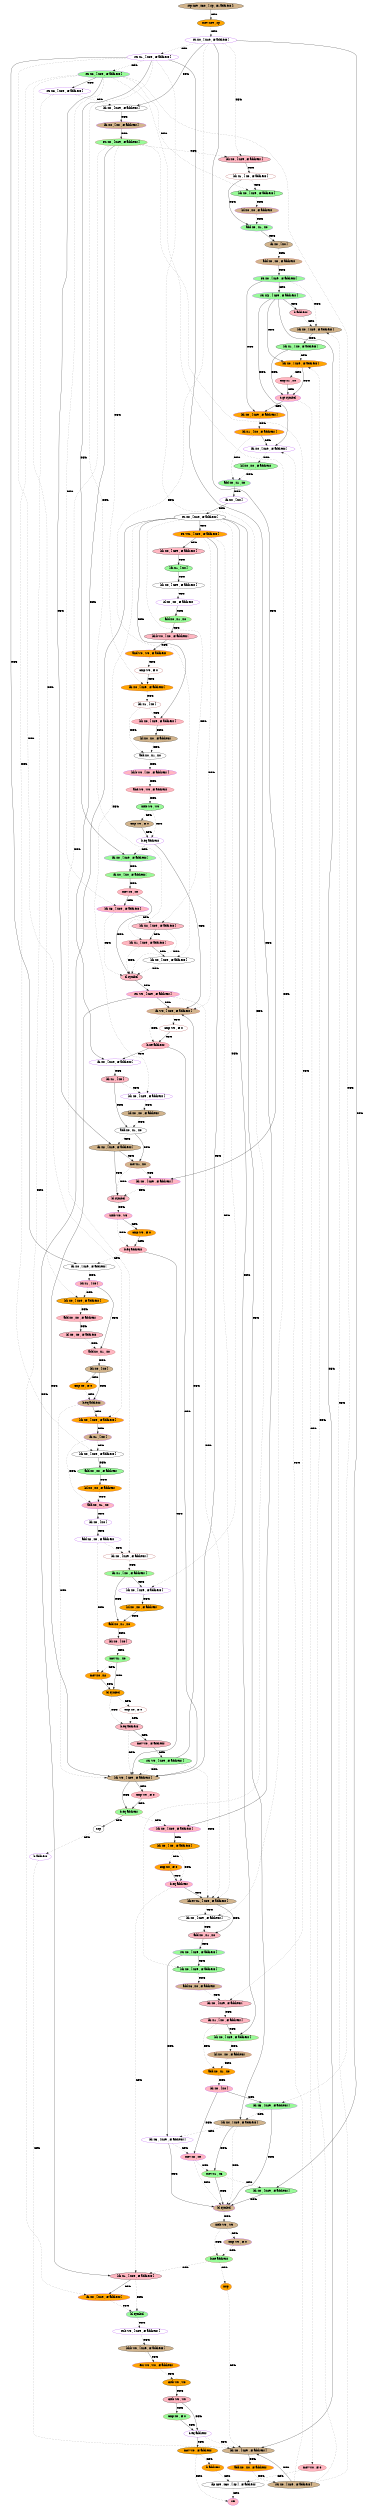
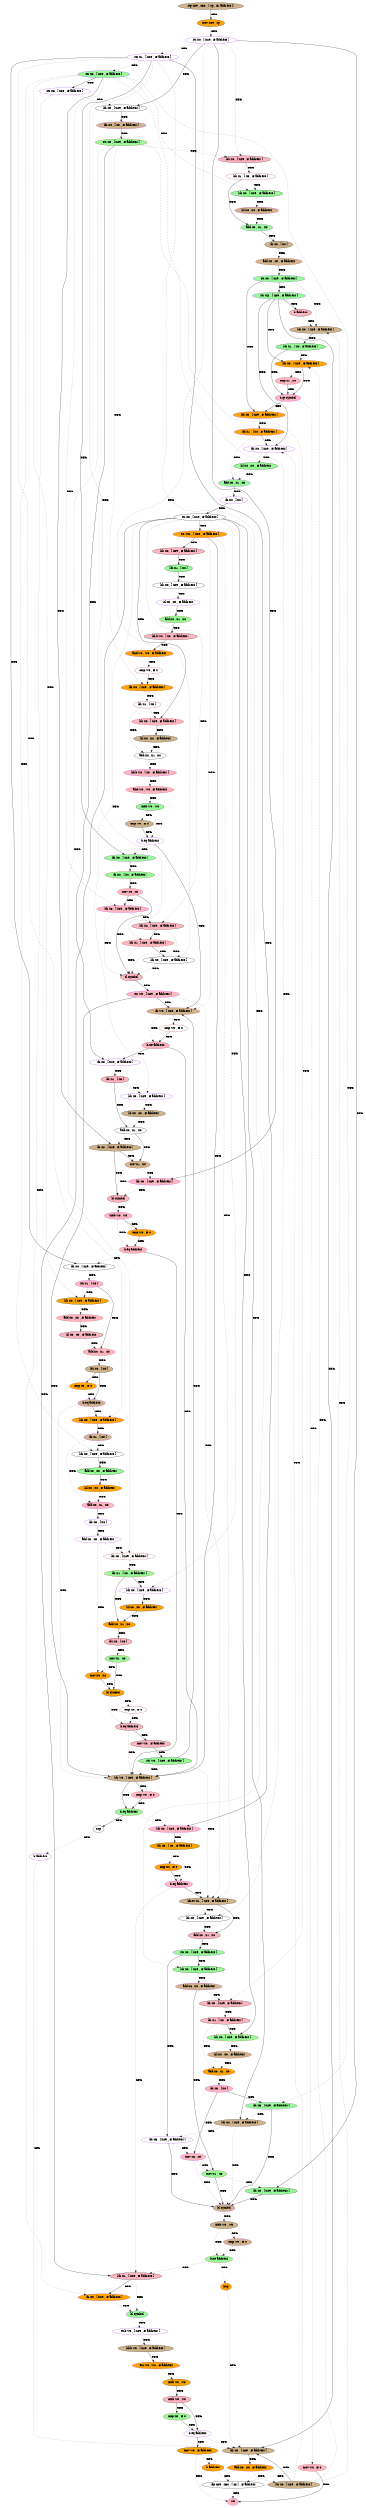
  digraph {
    node [color=black fillcolor=lightpink style=filled]
    edge [style=dotted]
    n1 [fillcolor=tan label="stp x29 , x30 , [ sp , #- address ]!"]
    n2 [fillcolor=orange label="mov x29 , sp"]
    n3 [color=purple fillcolor=white label="str x0 , [ x29 , # address ]"]
    n4 [color=purple fillcolor=white label="str x1 , [ x29 , # address ]"]
    n5 [fillcolor=white label="ldr x0 , [ x29 , # address ]"]
    n6 [label="ldr x0 , [ x29 , # address ]"]
    n7 [fillcolor=white label="ldr x0 , [ x29 , # address ]"]
    n8 [color=purple label="ldr x0 , [ x29 , # address ]"]
    n9 [fillcolor=palegreen label="ldr x0 , [ x29 , # address ]"]
    n10 [color=purple fillcolor=palegreen label="str x2 , [ x29 , # address ]"]
    n11 [color=purple fillcolor=palegreen label="ldr x0 , [ x29 , # address ]"]
    n12 [color=brown label="ldr x1 , [ x29 , # address ]"]
    n13 [color=purple label="ldr x0 , [ x29 , # address ]"]
    n14 [fillcolor=white label="ldr x0 , [ x29 , # address ]"]
    n15 [color=purple fillcolor=orange label="ldr x0 , [ x29 , # address ]"]
    n16 [fillcolor=palegreen label="ldr x0 , [ x29 , # address ]"]
    n17 [color=purple fillcolor=tan label="ldr x0 , [ x0 , # address ]"]
    n18 [color=brown fillcolor=white label="ldr x1 , [ x0 , # address ]"]
    n19 [label="bl symbol"]
    n20 [label="bl symbol"]
    n21 [color=purple fillcolor=tan label="bl symbol"]
    n22 [color=purple fillcolor=white label="str x3 , [ x29 , # address ]"]
    n23 [fillcolor=palegreen label="ldr x0 , [ x29 , # address ]"]
    n24 [color=purple label="ldr x3 , [ x29 , # address ]"]
    n25 [fillcolor=tan label="ldr x2 , [ x29 , # address ]"]
    n26 [fillcolor=orange label="ldr x0 , [ x29 , # address ]"]
    n27 [fillcolor=white label="ldr x0 , [ x29 , # address ]"]
    n28 [color=purple fillcolor=palegreen label="ldr x5 , [ x29 , # address ]"]
    n29 [fillcolor=white label="ldr x0 , [ x29 , # address ]"]
    n30 [color=brown fillcolor=palegreen label="ldr x0 , [ x0 , # address ]"]
    n31 [fillcolor=orange label="ldr x0 , [ x0 , # address ]"]
    n32 [color=purple label="ldr x1 , [ x0 ]"]
    n33 [color=purple fillcolor=tan label="ldr x1 , [ x0 ]"]
    n34 [color=purple fillcolor=tan label="add x6 , x0 , # address"]
    n35 [color=purple fillcolor=orange label="ldr x0 , [ x29 , # address ]"]
    n36 [color=purple fillcolor=tan label="lsl x0 , x0 , # address"]
    n37 [label="ldr x2 , [ x29 , # address ]"]
    n38 [color=brown fillcolor=tan label="mov x1 , x0"]
    n39 [color=brown label="add x0 , x0 , # address"]
    n40 [label="add x0 , x1 , x0"]
    n41 [fillcolor=tan label="ldr x4 , [ x29 , # address ]"]
    n42 [fillcolor=palegreen label="add x0 , x0 , # address"]
    n43 [color=purple fillcolor=palegreen label="bl symbol"]
    n44 [color=brown fillcolor=palegreen label="str x0 , [ x29 , # address ]"]
    n45 [color=brown fillcolor=orange label="ldr x0 , [ x29 , # address ]"]
    n46 [color=purple fillcolor=white label="ldr x0 , [ x29 , # address ]"]
    n47 [label="ldr x0 , [ x29 , # address ]"]
    n48 [color=brown fillcolor=white label="ldr x0 , [ x29 , # address ]"]
    n49 [color=brown fillcolor=white label="ldr x1 , [ x0 ]"]
    n50 [label="ldr x1 , [ x0 ]"]
    n51 [label="ldr x1 , [ x0 , # address ]"]
    n52 [color=brown fillcolor=palegreen label="ldr x1 , [ x0 , # address ]"]
    n53 [color=purple fillcolor=palegreen label="add x0 , x1 , x0"]
    n54 [fillcolor=tan label="ldr x0 , [ x0 ]"]
    n55 [color=brown fillcolor=tan label="add x0 , x0 , # address"]
    n56 [color=purple fillcolor=palegreen label="str x0 , [ x29 , # address ]"]
    n57 [color=purple fillcolor=palegreen label="str xzr , [ x29 , # address ]"]
    n58 [fillcolor=tan label="ldr x0 , [ x29 , # address ]"]
    n59 [color=purple fillcolor=orange label="ldr x0 , [ x29 , # address ]"]
    n60 [label="b address"]
    n61 [color=brown fillcolor=orange label="ldr x0 , [ x29 , # address ]"]
    n62 [color=purple fillcolor=white label="ldr x0 , [ x29 , # address ]"]
    n63 [fillcolor=tan label="ldr x0 , [ x29 , # address ]"]
    n64 [fillcolor=palegreen label="ldr x1 , [ x0 , # address ]"]
    n65 [color=purple fillcolor=orange label="ldr x1 , [ x0 , # address ]"]
    n66 [color=purple label="b.gt symbol"]
    n67 [color=brown label="cmp x1 , x0"]
    n68 [fillcolor=palegreen label="lsl x0 , x0 , # address"]
    n69 [color=purple fillcolor=orange label="add x0 , x0 , # address"]
    n70 [color=brown label="mov w0 , # 0"]
    n71 [fillcolor=white label="ldp x29 , x30 , [ sp ] , # address"]
    n72 [color=purple label=ret]
    n73 [color=purple fillcolor=palegreen label="add x0 , x1 , x0"]
    n74 [color=purple fillcolor=white label="ldr x0 , [ x0 ]"]
    n75 [fillcolor=white label="str x0 , [ x29 , # address ]"]
    n76 [color=purple fillcolor=orange label="str wzr , [ x29 , # address ]"]
    n77 [color=brown label="ldr x0 , [ x29 , # address ]"]
    n78 [color=purple fillcolor=white label="ldr x0 , [ x29 , # address ]"]
    n79 [label="ldr x1 , [ x29 , # address ]"]
    n80 [color=brown fillcolor=palegreen label="ldr x0 , [ x29 , # address ]"]
    n81 [color=purple fillcolor=white label="ldr x0 , [ x29 , # address ]"]
    n82 [label="ldr x0 , [ x29 , # address ]"]
    n83 [color=brown fillcolor=tan label="ldr w0 , [ x29 , # address ]"]
    n84 [fillcolor=tan label="ldr w0 , [ x29 , # address ]"]
    n85 [fillcolor=tan label="ldrsw x1 , [ x29 , # address ]"]
    n86 [fillcolor=tan label="lsl x0 , x0 , # address"]
    n87 [fillcolor=tan label="lsl x0 , x0 , # address"]
    n88 [color=brown fillcolor=tan label="lsl x0 , x0 , # address"]
    n89 [color=purple fillcolor=white label="ldr x3 , [ x29 , # address ]"]
    n90 [fillcolor=orange label="lsl x0 , x0 , # address"]
    n91 [fillcolor=palegreen label="ldr x1 , [ x0 ]"]
    n92 [color=brown fillcolor=white label="cmp w0 , # 0"]
    n93 [color=brown label="b.ne address"]
    n94 [color=brown label="cmp w0 , # 0"]
    n95 [color=brown fillcolor=palegreen label="b.eq address"]
    n96 [fillcolor=white label="ldr x0 , [ x29 , # address ]"]
    n97 [color=purple fillcolor=white label="lsl x0 , x0 , # address"]
    n98 [color=brown fillcolor=palegreen label="add x0 , x1 , x0"]
    n99 [label="ldrb w0 , [ x0 , # address ]"]
    n100 [color=purple fillcolor=orange label="and w0 , w0 , # address"]
    n101 [color=brown fillcolor=white label="cmp w0 , # 0"]
    n102 [fillcolor=white label="add x0 , x1 , x0"]
    n103 [color=purple label="ldrb w0 , [ x0 , # address ]"]
    n104 [color=brown label="and w0 , w0 , # address"]
    n105 [fillcolor=palegreen label="uxtb w0 , w0"]
    n106 [fillcolor=tan label="cmp w0 , # 0"]
    n107 [color=purple fillcolor=white label="b.eq address"]
    n108 [color=brown label="mov x4 , x0"]
    n109 [fillcolor=white label=nop]
    n110 [fillcolor=white label="add x0 , x1 , x0"]
    n111 [color=purple label="str w0 , [ x29 , # address ]"]
    n112 [color=purple fillcolor=white label="b address"]
    n113 [color=purple fillcolor=orange label="cmp x0 , # 0"]
    n114 [color=purple label="b.eq address"]
    n115 [color=purple label="uxtb w0 , w0"]
    n116 [color=brown fillcolor=orange label="cmp w0 , # 0"]
    n117 [color=brown label="b.eq address"]
    n118 [color=brown label="add x0 , x1 , x0"]
    n119 [fillcolor=tan label="str x0 , [ x29 , # address ]"]
    n120 [color=purple fillcolor=white label="strb w0 , [ x29 , # address ]"]
    n121 [color=purple fillcolor=palegreen label="str x0 , [ x29 , # address ]"]
    n122 [fillcolor=tan label="ldr x0 , [ x0 ]"]
    n123 [label="lsl x0 , x0 , # address"]
    n124 [color=brown fillcolor=orange label="cmp x0 , # 0"]
    n125 [color=purple fillcolor=tan label="b.eq address"]
    n126 [color=purple label="add x0 , x1 , x0"]
    n127 [fillcolor=tan label="ldrb w0 , [ x29 , # address ]"]
    n128 [color=purple fillcolor=orange label="eor w0 , w0 , # address"]
    n129 [fillcolor=orange label="uxtb w0 , w0"]
    n130 [label="uxtb w0 , w0"]
    n131 [color=brown fillcolor=palegreen label="cmp x0 , # 0"]
    n132 [color=purple fillcolor=white label="b.eq address"]
    n133 [fillcolor=orange label="mov w0 , # address"]
    n134 [color=brown fillcolor=orange label="b address"]
    n135 [color=purple label="mov x2 , x0"]
    n136 [color=brown fillcolor=palegreen label="mov x1 , x6"]
    n137 [color=brown fillcolor=orange label="add x0 , x1 , x0"]
    n138 [color=purple label="ldr x0 , [ x0 ]"]
    n139 [fillcolor=tan label="uxtb w0 , w0"]
    n140 [color=purple fillcolor=tan label="cmp w0 , # 0"]
    n141 [color=brown fillcolor=palegreen label="b.ne address"]
    n142 [color=brown fillcolor=orange label=nop]
    n143 [color=purple fillcolor=white label="ldr x0 , [ x0 ]"]
    n144 [color=brown fillcolor=orange label="lsl x0 , x0 , # address"]
    n145 [color=purple fillcolor=white label="add x2 , x0 , # address"]
    n146 [color=brown fillcolor=orange label="mov x0 , x2"]
    n147 [fillcolor=orange label="bl symbol"]
    n148 [color=brown fillcolor=orange label="add x0 , x1 , x0"]
    n149 [label="ldr x0 , [ x0 ]"]
    n150 [color=brown fillcolor=palegreen label="mov x1 , x0"]
    n151 [color=brown fillcolor=white label="cmp x0 , # 0"]
    n152 [label="b.eq address"]
    n153 [label="mov w0 , # address"]
    n154 [fillcolor=palegreen label="str w0 , [ x29 , # address ]"]
    n1 -> n2 [label=CFG style=solid]
    n2 -> n3 [label=CFG]
    n3 -> n4 [label=CFG]
    n3 -> n5 [label=DFG style=solid]
    n3 -> n6 [label=DFG]
    n3 -> n7 [label=DFG]
    n3 -> n8 [label=DFG style=solid]
    n3 -> n9 [label=DFG style=solid]
    n4 -> n10 [label=CFG]
    n4 -> n11 [label=DFG style=solid]
    n4 -> n12 [label=DFG]
    n4 -> n13 [label=DFG style=solid]
    n4 -> n14 [label=DFG style=solid]
    n4 -> n15 [label=DFG]
    n4 -> n16 [label=DFG]
    n5 -> n17 [label=DFG style=solid]
    n6 -> n18 [label=DFG style=solid]
    n7 -> n19 [label=DFG]
    n8 -> n20 [label=DFG]
    n9 -> n21 [label=DFG style=solid]
    n10 -> n22 [label=CFG style=solid]
    n10 -> n23 [label=DFG]
    n10 -> n24 [label=DFG]
    n10 -> n25 [label=DFG style=solid]
    n10 -> n26 [label=DFG]
    n10 -> n27 [label=DFG]
    n10 -> n28 [label=DFG]
    n10 -> n29 [label=DFG]
    n11 -> n30 [label=DFG style=solid]
    n12 -> n7 [label=CFG style=solid]
    n12 -> n19 [label=DFG]
    n13 -> n31 [label=DFG style=solid]
    n14 -> n32 [label=DFG]
    n15 -> n33 [label=DFG style=solid]
    n16 -> n34 [label=DFG]
    n17 -> n44 [label=DFG style=solid]
    n18 -> n23 [label=CFG]
    n18 -> n53 [label=DFG style=solid]
    n19 -> n111 [label=DFG style=solid]
    n20 -> n115 [label=DFG]
    n21 -> n139 [label=DFG]
    n22 -> n5 [label=CFG]
    n22 -> n35 [label=DFG]
    n23 -> n36 [label=DFG]
    n24 -> n19 [label=DFG]
    n24 -> n37 [label=CFG]
    n25 -> n20 [label=DFG style=solid]
    n25 -> n38 [label=CFG style=solid]
    n26 -> n39 [label=DFG]
    n27 -> n40 [label=DFG]
    n28 -> n21 [label=DFG style=solid]
    n28 -> n41 [label=CFG]
    n29 -> n42 [label=DFG style=solid]
    n30 -> n108 [label=DFG style=solid]
    n31 -> n113 [label=CFG]
    n31 -> n114 [label=DFG]
    n32 -> n26 [label=CFG]
    n32 -> n118 [label=DFG style=solid]
    n33 -> n29 [label=CFG]
    n33 -> n126 [label=DFG]
    n34 -> n47 [label=CFG]
-   n41 -> n136 [label=DFG style=solid]
+   n34 -> n136 [label=DFG style=solid]
    n35 -> n43 [label=DFG]
    n36 -> n53 [label=DFG]
    n37 -> n12 [label=CFG style=solid]
    n37 -> n19 [label=DFG]
    n38 -> n8 [label=CFG]
    n38 -> n20 [label=DFG]
    n39 -> n123 [label=DFG style=solid]
    n40 -> n121 [label=DFG style=solid]
    n41 -> n21 [label=DFG]
    n41 -> n89 [label=CFG]
    n42 -> n144 [label=DFG style=solid]
    n43 -> n120 [label=DFG]
    n44 -> n6 [label=CFG]
    n44 -> n45 [label=DFG]
    n44 -> n46 [label=DFG style=solid]
    n44 -> n47 [label=DFG]
    n44 -> n48 [label=DFG]
    n45 -> n49 [label=DFG]
    n46 -> n50 [label=DFG]
    n47 -> n51 [label=DFG]
    n48 -> n52 [label=DFG]
    n49 -> n77 [label=CFG]
    n49 -> n102 [label=DFG]
    n50 -> n78 [label=CFG]
    n50 -> n110 [label=DFG style=solid]
    n51 -> n80 [label=CFG style=solid]
    n51 -> n137 [label=DFG]
    n52 -> n81 [label=CFG style=solid]
    n52 -> n148 [label=DFG style=solid]
    n53 -> n54 [label=DFG style=solid]
    n54 -> n55 [label=DFG]
    n55 -> n56 [label=DFG style=solid]
    n56 -> n57 [label=CFG style=solid]
    n56 -> n58 [label=DFG]
    n56 -> n59 [label=DFG style=solid]
    n57 -> n60 [label=CFG style=solid]
    n57 -> n61 [label=DFG style=solid]
    n57 -> n62 [label=DFG style=solid]
    n57 -> n63 [label=DFG style=solid]
    n58 -> n64 [label=DFG style=solid]
    n59 -> n65 [label=DFG]
    n60 -> n58 [label=CFG]
    n61 -> n66 [label=DFG style=solid]
    n61 -> n67 [label=CFG]
    n62 -> n68 [label=DFG]
    n63 -> n69 [label=DFG style=solid]
    n64 -> n61 [label=CFG]
    n64 -> n66 [label=DFG style=solid]
    n65 -> n62 [label=CFG style=solid]
    n65 -> n73 [label=DFG]
    n66 -> n59 [label=CFG style=solid]
    n66 -> n70 [label=CFG]
    n67 -> n66 [label=CFG style=solid]
    n68 -> n73 [label=DFG]
    n69 -> n119 [label=DFG]
    n70 -> n71 [label=CFG]
+   n70 -> n72 [label=DFG style=solid]
    n71 -> n72 [label=CFG]
    n73 -> n74 [label=DFG style=solid]
    n74 -> n75 [label=DFG style=solid]
    n75 -> n37 [label=DFG]
    n75 -> n41 [label=DFG style=solid]
    n75 -> n76 [label=CFG style=solid]
    n75 -> n77 [label=DFG style=solid]
    n75 -> n78 [label=DFG]
    n75 -> n79 [label=DFG style=solid]
    n75 -> n80 [label=DFG style=solid]
    n75 -> n81 [label=DFG]
    n76 -> n82 [label=CFG style=solid]
    n76 -> n83 [label=DFG]
    n76 -> n84 [label=DFG style=solid]
    n76 -> n85 [label=DFG]
    n77 -> n86 [label=DFG style=solid]
    n78 -> n87 [label=DFG]
    n79 -> n35 [label=CFG style=solid]
    n79 -> n43 [label=DFG]
    n80 -> n88 [label=DFG]
    n81 -> n90 [label=DFG style=solid]
    n82 -> n91 [label=CFG style=solid]
    n83 -> n92 [label=CFG]
    n83 -> n93 [label=DFG]
    n84 -> n94 [label=CFG style=solid]
    n84 -> n95 [label=DFG style=solid]
    n85 -> n27 [label=CFG]
    n85 -> n40 [label=DFG style=solid]
    n86 -> n102 [label=DFG]
    n87 -> n110 [label=DFG]
    n88 -> n137 [label=DFG]
    n89 -> n21 [label=DFG style=solid]
    n89 -> n135 [label=CFG]
    n90 -> n148 [label=DFG style=solid]
    n91 -> n96 [label=CFG style=solid]
    n92 -> n93 [label=CFG style=solid]
    n93 -> n46 [label=CFG style=solid]
    n93 -> n84 [label=CFG style=solid]
    n94 -> n95 [label=CFG style=solid]
    n95 -> n13 [label=CFG]
    n95 -> n109 [label=CFG style=solid]
    n96 -> n97 [label=CFG]
    n97 -> n98 [label=CFG style=solid]
    n98 -> n99 [label=CFG style=solid]
    n99 -> n100 [label=CFG style=solid]
    n100 -> n101 [label=CFG]
    n101 -> n45 [label=CFG style=solid]
    n102 -> n103 [label=DFG]
    n103 -> n104 [label=DFG]
    n104 -> n105 [label=DFG]
    n105 -> n106 [label=CFG]
    n105 -> n107 [label=DFG]
    n106 -> n107 [label=CFG style=solid]
    n107 -> n11 [label=CFG]
    n107 -> n83 [label=CFG style=solid]
    n108 -> n19 [label=DFG style=solid]
    n108 -> n24 [label=CFG style=solid]
    n109 -> n112 [label=CFG]
    n110 -> n25 [label=CFG]
    n110 -> n38 [label=DFG style=solid]
    n111 -> n83 [label=DFG style=solid]
    n111 -> n84 [label=DFG style=solid]
    n111 -> n85 [label=DFG]
    n112 -> n63 [label=CFG]
    n113 -> n114 [label=CFG style=solid]
    n114 -> n79 [label=CFG]
    n114 -> n85 [label=CFG style=solid]
    n115 -> n116 [label=CFG style=solid]
    n115 -> n117 [label=DFG]
    n116 -> n117 [label=CFG style=solid]
    n117 -> n14 [label=CFG]
    n117 -> n84 [label=CFG style=solid]
    n118 -> n122 [label=DFG]
    n119 -> n58 [label=CFG]
    n119 -> n61 [label=DFG]
    n119 -> n62 [label=DFG]
    n119 -> n63 [label=DFG style=solid]
    n120 -> n127 [label=DFG]
    n121 -> n16 [label=CFG style=solid]
    n121 -> n89 [label=DFG style=solid]
    n122 -> n124 [label=CFG style=solid]
    n122 -> n125 [label=DFG style=solid]
    n123 -> n118 [label=DFG]
    n124 -> n125 [label=CFG]
    n125 -> n15 [label=CFG style=solid]
    n125 -> n84 [label=CFG]
    n126 -> n143 [label=DFG style=solid]
    n127 -> n128 [label=DFG style=solid]
    n128 -> n129 [label=DFG]
    n129 -> n130 [label=DFG style=solid]
    n130 -> n131 [label=CFG style=solid]
    n130 -> n132 [label=DFG style=solid]
    n131 -> n132 [label=CFG style=solid]
    n132 -> n63 [label=CFG]
    n132 -> n133 [label=CFG style=solid]
    n133 -> n72 [label=DFG]
    n133 -> n134 [label=CFG]
    n134 -> n71 [label=CFG]
    n135 -> n21 [label=DFG]
    n135 -> n136 [label=CFG]
    n136 -> n9 [label=CFG]
    n136 -> n21 [label=DFG style=solid]
    n137 -> n138 [label=DFG]
    n138 -> n28 [label=CFG style=solid]
    n138 -> n135 [label=DFG style=solid]
    n139 -> n140 [label=CFG]
    n139 -> n141 [label=DFG]
    n140 -> n141 [label=CFG]
    n141 -> n79 [label=CFG]
    n141 -> n142 [label=CFG]
    n142 -> n63 [label=CFG]
    n143 -> n145 [label=DFG style=solid]
    n144 -> n126 [label=DFG]
    n145 -> n48 [label=CFG]
    n145 -> n146 [label=DFG]
    n146 -> n147 [label=DFG style=solid]
    n147 -> n151 [label=CFG]
    n147 -> n152 [label=DFG]
    n148 -> n149 [label=DFG style=solid]
    n149 -> n150 [label=DFG]
    n150 -> n146 [label=CFG]
    n150 -> n147 [label=DFG style=solid]
    n151 -> n152 [label=CFG]
    n152 -> n84 [label=CFG]
    n152 -> n153 [label=CFG style=solid]
    n153 -> n154 [label=CFG style=solid]
    n154 -> n83 [label=DFG style=solid]
    n154 -> n84 [label=DFG]
    n154 -> n85 [label=DFG]
  }
